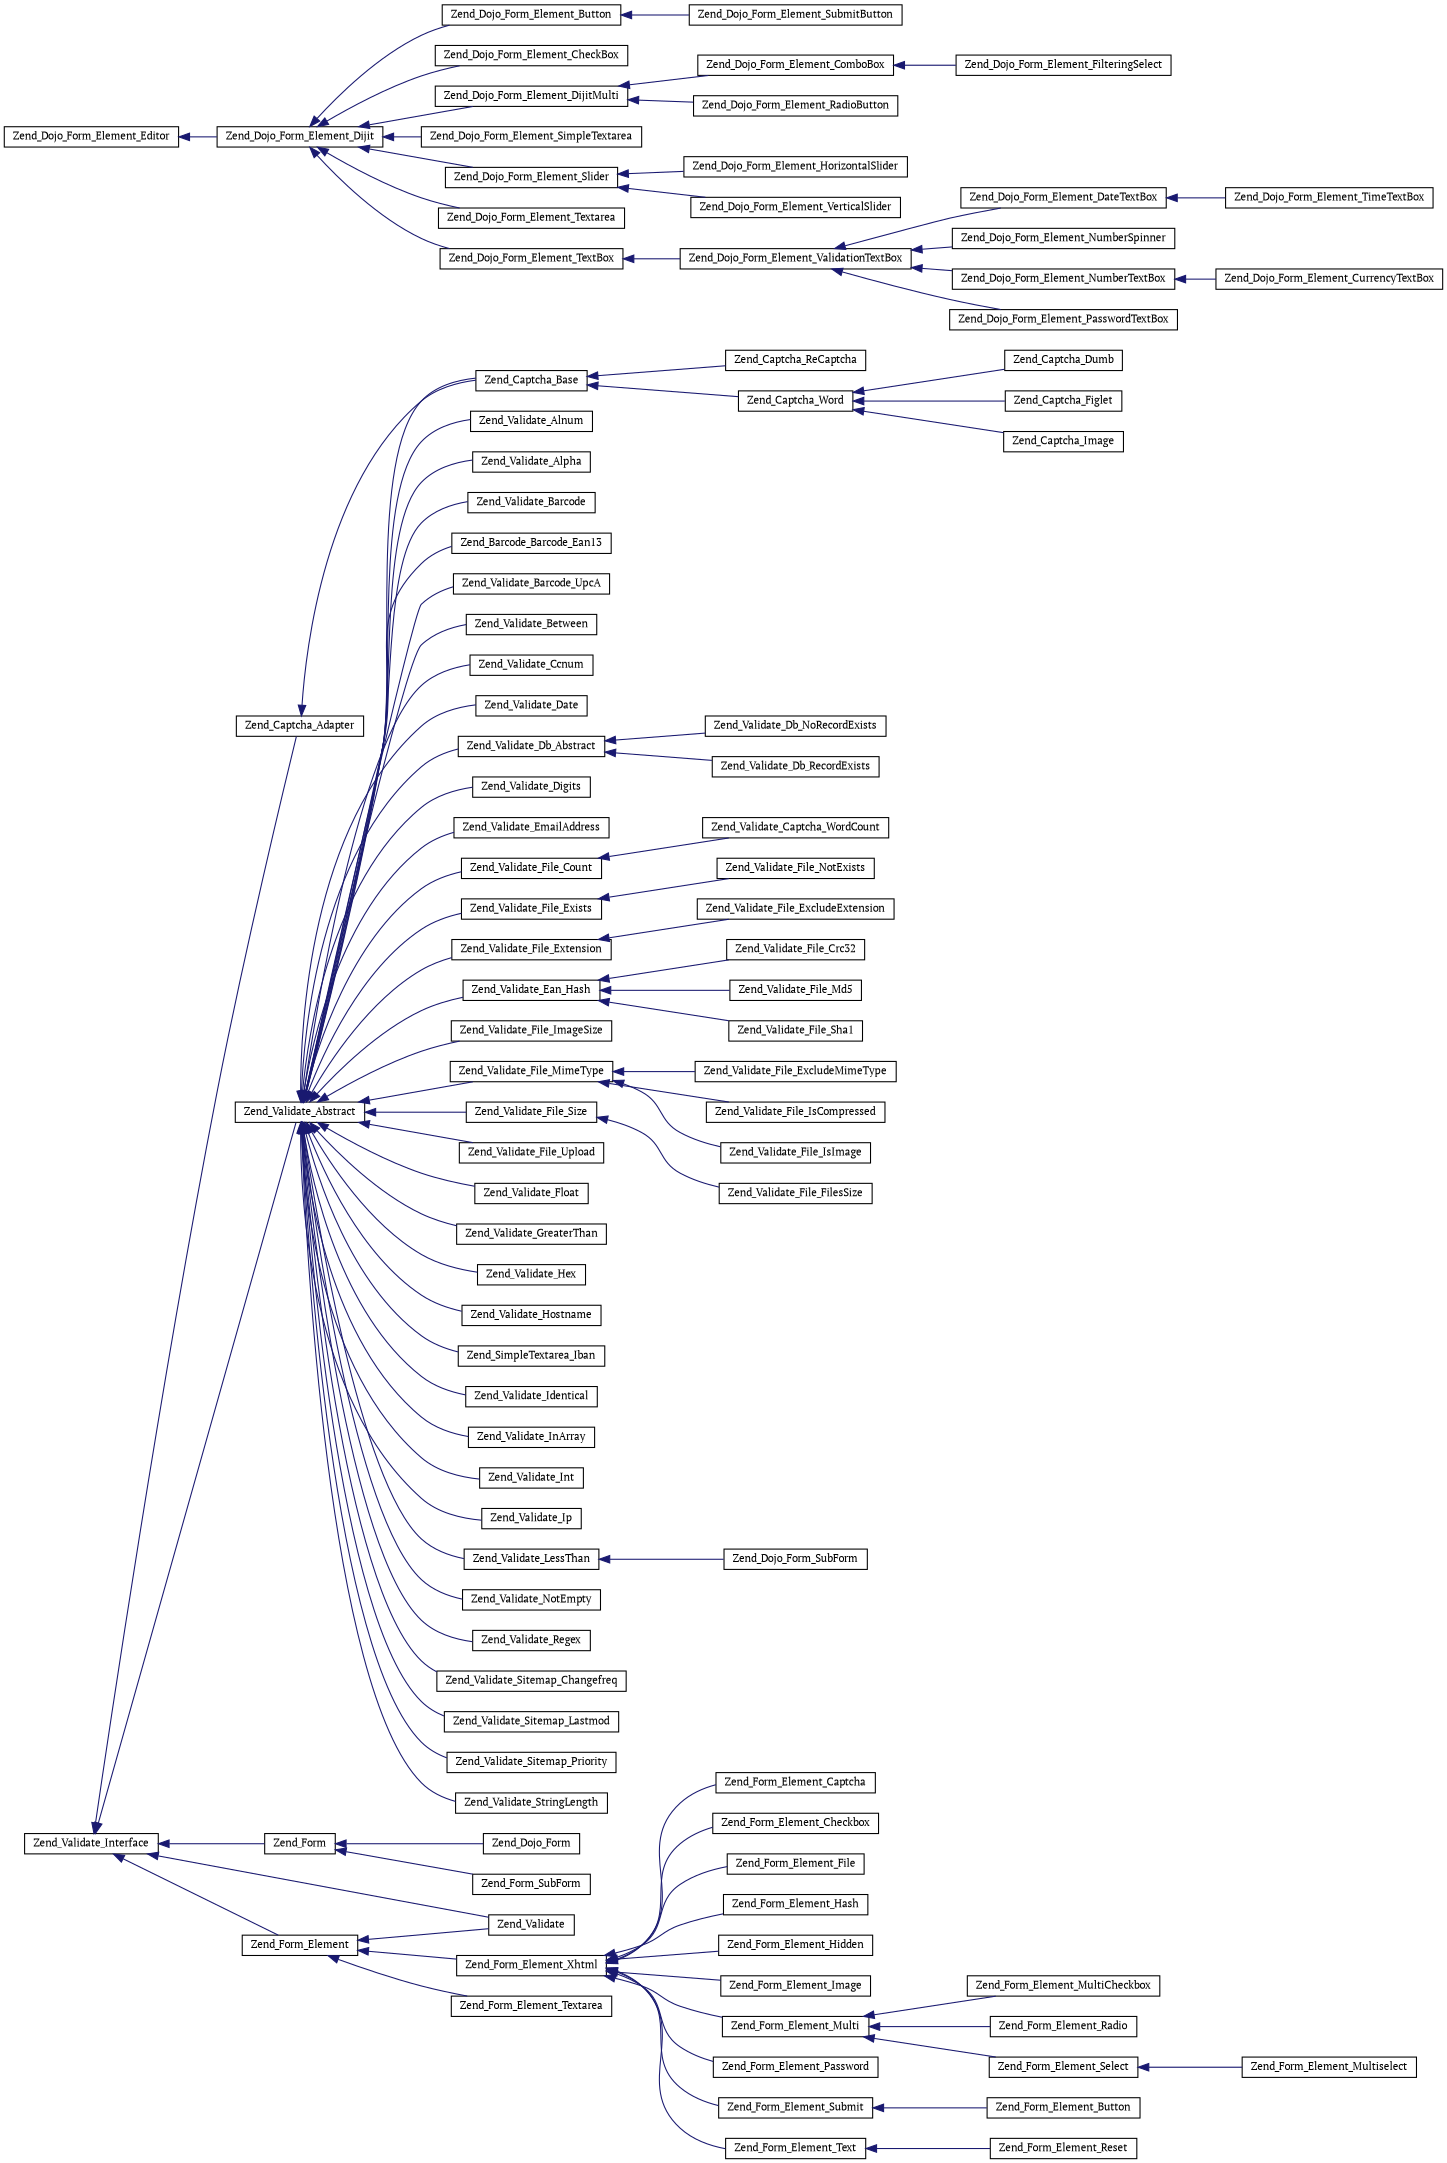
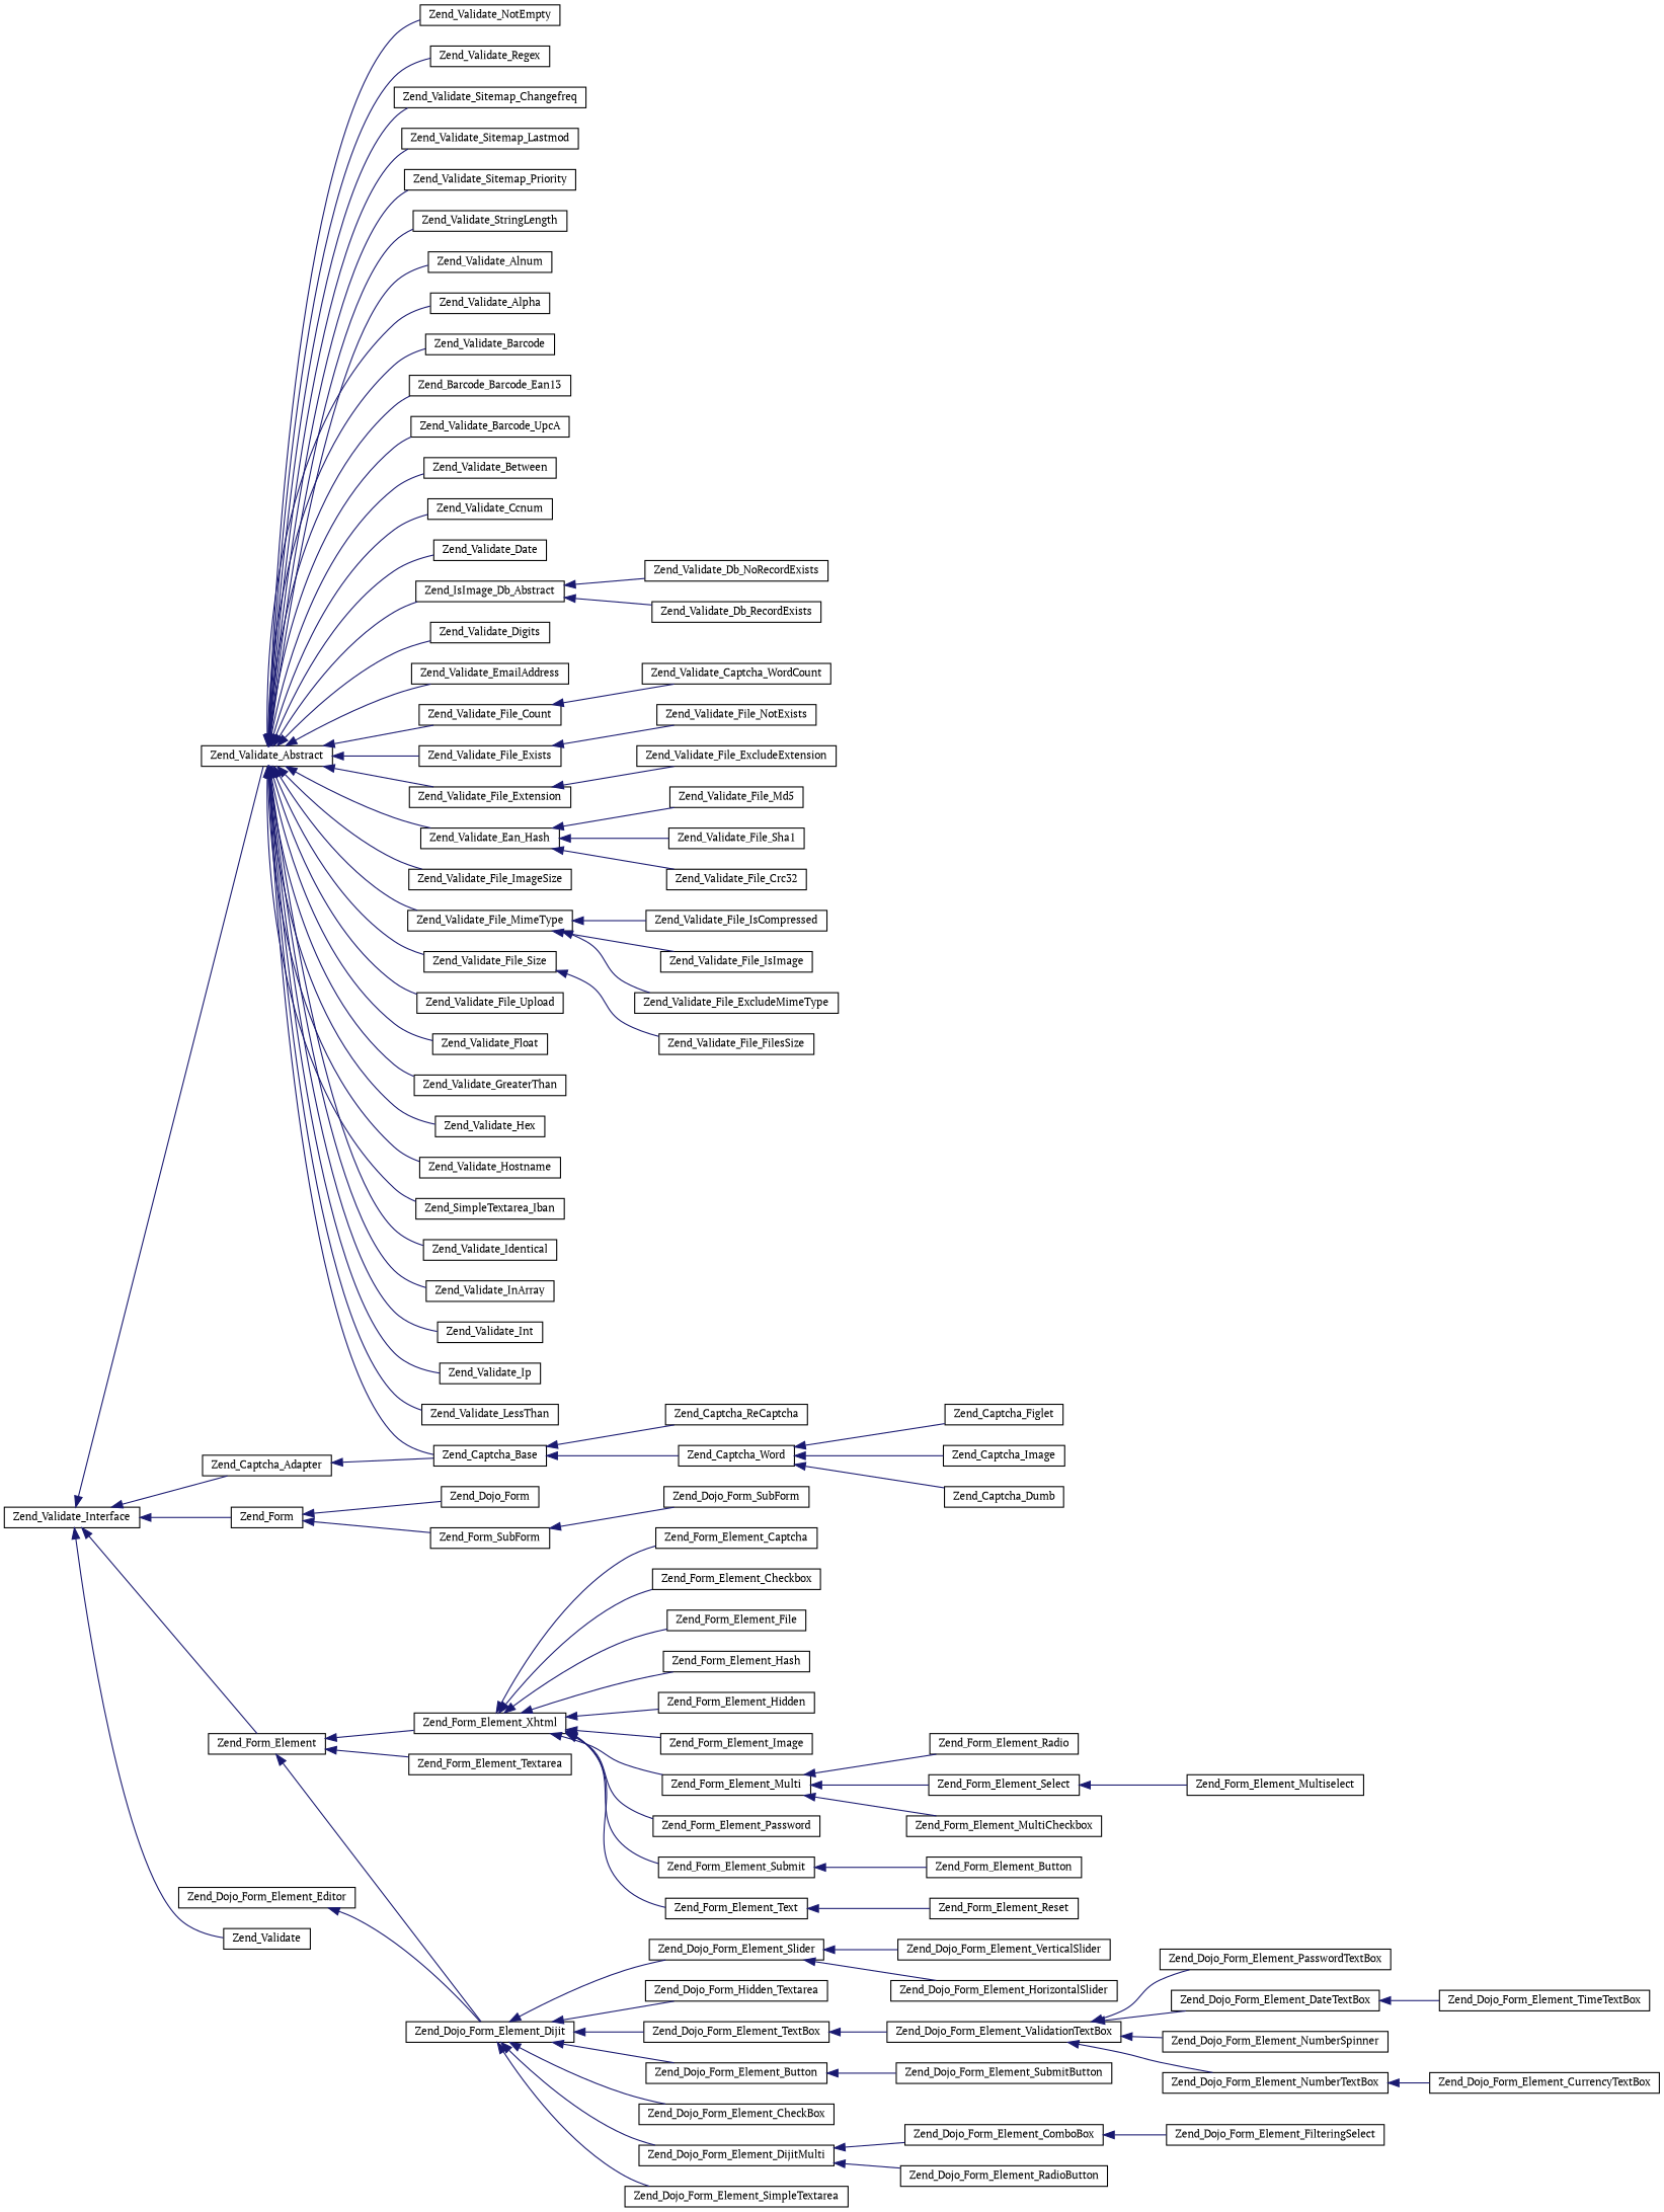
  digraph {
    fontname="PT Serif"
    rankdir=LR
    node [color=black fillcolor=white fontname="PT Serif" fontsize=10 shape=record style=filled]
    edge [color=midnightblue dir=back fontname="PT Serif" fontsize=10 labelfontname=Helvetica labelfontsize=10 style=solid]
    n1 [height=0.2 label=Zend_Validate_Interface width=0.4]
    n2 [height=0.2 label=Zend_Captcha_Adapter width=0.4]
    n3 [height=0.2 label=Zend_Form width=0.4]
    n4 [height=0.2 label=Zend_Form_Element width=0.4]
    n5 [height=0.2 label=Zend_Validate width=0.4]
    n6 [height=0.2 label=Zend_Validate_Abstract width=0.4]
    n7 [height=0.2 label=Zend_Captcha_Base width=0.4]
    n8 [height=0.2 label=Zend_Dojo_Form width=0.4]
    n9 [height=0.2 label=Zend_Form_SubForm width=0.4]
    n10 [height=0.2 label=Zend_Dojo_Form_Element_Dijit width=0.4]
    n11 [height=0.2 label=Zend_Form_Element_Xhtml width=0.4]
    n12 [height=0.2 label=Zend_Form_Element_Textarea width=0.4]
    n13 [height=0.2 label=Zend_Validate_Alnum width=0.4]
    n14 [height=0.2 label=Zend_Validate_Alpha width=0.4]
    n15 [height=0.2 label=Zend_Validate_Barcode width=0.4]
    n16 [height=0.2 label=Zend_Barcode_Barcode_Ean13 width=0.4]
    n17 [height=0.2 label=Zend_Validate_Barcode_UpcA width=0.4]
    n18 [height=0.2 label=Zend_Validate_Between width=0.4]
    n19 [height=0.2 label=Zend_Validate_Ccnum width=0.4]
    n20 [height=0.2 label=Zend_Validate_Date width=0.4]
-   n21 [height=0.2 label=Zend_Validate_Db_Abstract width=0.4]
+   n21 [height=0.2 label=Zend_IsImage_Db_Abstract width=0.4]
    n22 [height=0.2 label=Zend_Validate_Digits width=0.4]
    n23 [height=0.2 label=Zend_Validate_EmailAddress width=0.4]
    n24 [height=0.2 label=Zend_Validate_File_Count width=0.4]
    n25 [height=0.2 label=Zend_Validate_File_Exists width=0.4]
    n26 [height=0.2 label=Zend_Validate_File_Extension width=0.4]
    n27 [height=0.2 label=Zend_Validate_Ean_Hash width=0.4]
    n28 [height=0.2 label=Zend_Validate_File_ImageSize width=0.4]
    n29 [height=0.2 label=Zend_Validate_File_MimeType width=0.4]
    n30 [height=0.2 label=Zend_Validate_File_Size width=0.4]
    n31 [height=0.2 label=Zend_Validate_File_Upload width=0.4]
    n32 [height=0.2 label=Zend_Validate_Float width=0.4]
    n33 [height=0.2 label=Zend_Validate_GreaterThan width=0.4]
    n34 [height=0.2 label=Zend_Validate_Hex width=0.4]
    n35 [height=0.2 label=Zend_Validate_Hostname width=0.4]
    n36 [height=0.2 label=Zend_SimpleTextarea_Iban width=0.4]
    n37 [height=0.2 label=Zend_Validate_Identical width=0.4]
    n38 [height=0.2 label=Zend_Validate_InArray width=0.4]
    n39 [height=0.2 label=Zend_Validate_Int width=0.4]
    n40 [height=0.2 label=Zend_Validate_Ip width=0.4]
    n41 [height=0.2 label=Zend_Validate_LessThan width=0.4]
    n42 [height=0.2 label=Zend_Validate_NotEmpty width=0.4]
    n43 [height=0.2 label=Zend_Validate_Regex width=0.4]
    n44 [height=0.2 label=Zend_Validate_Sitemap_Changefreq width=0.4]
    n45 [height=0.2 label=Zend_Validate_Sitemap_Lastmod width=0.4]
    n46 [height=0.2 label=Zend_Validate_Sitemap_Priority width=0.4]
    n47 [height=0.2 label=Zend_Validate_StringLength width=0.4]
    n48 [height=0.2 label=Zend_Captcha_ReCaptcha width=0.4]
    n49 [height=0.2 label=Zend_Captcha_Word width=0.4]
    n50 [height=0.2 label=Zend_Captcha_Dumb width=0.4]
    n51 [height=0.2 label=Zend_Captcha_Figlet width=0.4]
    n52 [height=0.2 label=Zend_Captcha_Image width=0.4]
    n53 [height=0.2 label=Zend_Dojo_Form_SubForm width=0.4]
    n54 [height=0.2 label=Zend_Dojo_Form_Element_Button width=0.4]
    n55 [height=0.2 label=Zend_Dojo_Form_Element_CheckBox width=0.4]
    n56 [height=0.2 label=Zend_Dojo_Form_Element_DijitMulti width=0.4]
    n57 [height=0.2 label=Zend_Dojo_Form_Element_SimpleTextarea width=0.4]
    n58 [height=0.2 label=Zend_Dojo_Form_Element_Slider width=0.4]
-   n59 [height=0.2 label=Zend_Dojo_Form_Element_Textarea width=0.4]
+   n59 [height=0.2 label=Zend_Dojo_Form_Hidden_Textarea width=0.4]
    n60 [height=0.2 label=Zend_Dojo_Form_Element_TextBox width=0.4]
    n61 [height=0.2 label=Zend_Form_Element_Captcha width=0.4]
    n62 [height=0.2 label=Zend_Form_Element_Checkbox width=0.4]
    n63 [height=0.2 label=Zend_Form_Element_File width=0.4]
    n64 [height=0.2 label=Zend_Form_Element_Hash width=0.4]
    n65 [height=0.2 label=Zend_Form_Element_Hidden width=0.4]
    n66 [height=0.2 label=Zend_Form_Element_Image width=0.4]
    n67 [height=0.2 label=Zend_Form_Element_Multi width=0.4]
    n68 [height=0.2 label=Zend_Form_Element_Password width=0.4]
    n69 [height=0.2 label=Zend_Form_Element_Submit width=0.4]
    n70 [height=0.2 label=Zend_Form_Element_Text width=0.4]
    n71 [height=0.2 label=Zend_Dojo_Form_Element_SubmitButton width=0.4]
    n72 [height=0.2 label=Zend_Dojo_Form_Element_ComboBox width=0.4]
    n73 [height=0.2 label=Zend_Dojo_Form_Element_RadioButton width=0.4]
    n74 [height=0.2 label=Zend_Dojo_Form_Element_Editor width=0.4]
    n75 [height=0.2 label=Zend_Dojo_Form_Element_HorizontalSlider width=0.4]
    n76 [height=0.2 label=Zend_Dojo_Form_Element_VerticalSlider width=0.4]
    n77 [height=0.2 label=Zend_Dojo_Form_Element_ValidationTextBox width=0.4]
    n78 [height=0.2 label=Zend_Dojo_Form_Element_FilteringSelect width=0.4]
    n79 [height=0.2 label=Zend_Dojo_Form_Element_DateTextBox width=0.4]
    n80 [height=0.2 label=Zend_Dojo_Form_Element_NumberSpinner width=0.4]
    n81 [height=0.2 label=Zend_Dojo_Form_Element_NumberTextBox width=0.4]
    n82 [height=0.2 label=Zend_Dojo_Form_Element_PasswordTextBox width=0.4]
    n83 [height=0.2 label=Zend_Dojo_Form_Element_TimeTextBox width=0.4]
    n84 [height=0.2 label=Zend_Dojo_Form_Element_CurrencyTextBox width=0.4]
    n85 [height=0.2 label=Zend_Form_Element_MultiCheckbox width=0.4]
    n86 [height=0.2 label=Zend_Form_Element_Radio width=0.4]
    n87 [height=0.2 label=Zend_Form_Element_Select width=0.4]
    n88 [height=0.2 label=Zend_Form_Element_Button width=0.4]
    n89 [height=0.2 label=Zend_Form_Element_Reset width=0.4]
    n90 [height=0.2 label=Zend_Form_Element_Multiselect width=0.4]
    n91 [height=0.2 label=Zend_Validate_Db_NoRecordExists width=0.4]
    n92 [height=0.2 label=Zend_Validate_Db_RecordExists width=0.4]
    n93 [height=0.2 label=Zend_Validate_Captcha_WordCount width=0.4]
    n94 [height=0.2 label=Zend_Validate_File_NotExists width=0.4]
    n95 [height=0.2 label=Zend_Validate_File_ExcludeExtension width=0.4]
    n96 [height=0.2 label=Zend_Validate_File_Crc32 width=0.4]
    n97 [height=0.2 label=Zend_Validate_File_Md5 width=0.4]
    n98 [height=0.2 label=Zend_Validate_File_Sha1 width=0.4]
    n99 [height=0.2 label=Zend_Validate_File_ExcludeMimeType width=0.4]
    n100 [height=0.2 label=Zend_Validate_File_IsCompressed width=0.4]
    n101 [height=0.2 label=Zend_Validate_File_IsImage width=0.4]
    n102 [height=0.2 label=Zend_Validate_File_FilesSize width=0.4]
    n1 -> n2
    n1 -> n3
    n1 -> n4
    n1 -> n5
    n1 -> n6
    n2 -> n7
    n3 -> n8
    n3 -> n9
-   n4 -> n5
+   n4 -> n10
    n4 -> n11
    n4 -> n12
    n6 -> n7
    n6 -> n13
    n6 -> n14
    n6 -> n15
    n6 -> n16
    n6 -> n17
    n6 -> n18
    n6 -> n19
    n6 -> n20
    n6 -> n21
    n6 -> n22
    n6 -> n23
    n6 -> n24
    n6 -> n25
    n6 -> n26
    n6 -> n27
    n6 -> n28
    n6 -> n29
    n6 -> n30
    n6 -> n31
    n6 -> n32
    n6 -> n33
    n6 -> n34
    n6 -> n35
    n6 -> n36
    n6 -> n37
    n6 -> n38
    n6 -> n39
    n6 -> n40
    n6 -> n41
    n6 -> n42
    n6 -> n43
    n6 -> n44
    n6 -> n45
    n6 -> n46
    n6 -> n47
    n7 -> n48
    n7 -> n49
-   n41 -> n53
+   n9 -> n53
    n10 -> n54
    n10 -> n55
    n10 -> n56
    n10 -> n57
    n10 -> n58
    n10 -> n59
    n10 -> n60
    n11 -> n61
    n11 -> n62
    n11 -> n63
    n11 -> n64
    n11 -> n65
    n11 -> n66
    n11 -> n67
    n11 -> n68
    n11 -> n69
    n11 -> n70
    n21 -> n91
    n21 -> n92
    n24 -> n93
    n25 -> n94
    n26 -> n95
    n27 -> n96
    n27 -> n97
    n27 -> n98
    n29 -> n99
    n29 -> n100
    n29 -> n101
    n30 -> n102
    n49 -> n50
    n49 -> n51
    n49 -> n52
    n54 -> n71
    n56 -> n72
    n56 -> n73
    n58 -> n75
    n58 -> n76
    n60 -> n77
    n67 -> n85
    n67 -> n86
    n67 -> n87
    n69 -> n88
    n70 -> n89
    n72 -> n78
    n74 -> n10
    n77 -> n79
    n77 -> n80
    n77 -> n81
    n77 -> n82
    n79 -> n83
    n81 -> n84
    n87 -> n90
  }
